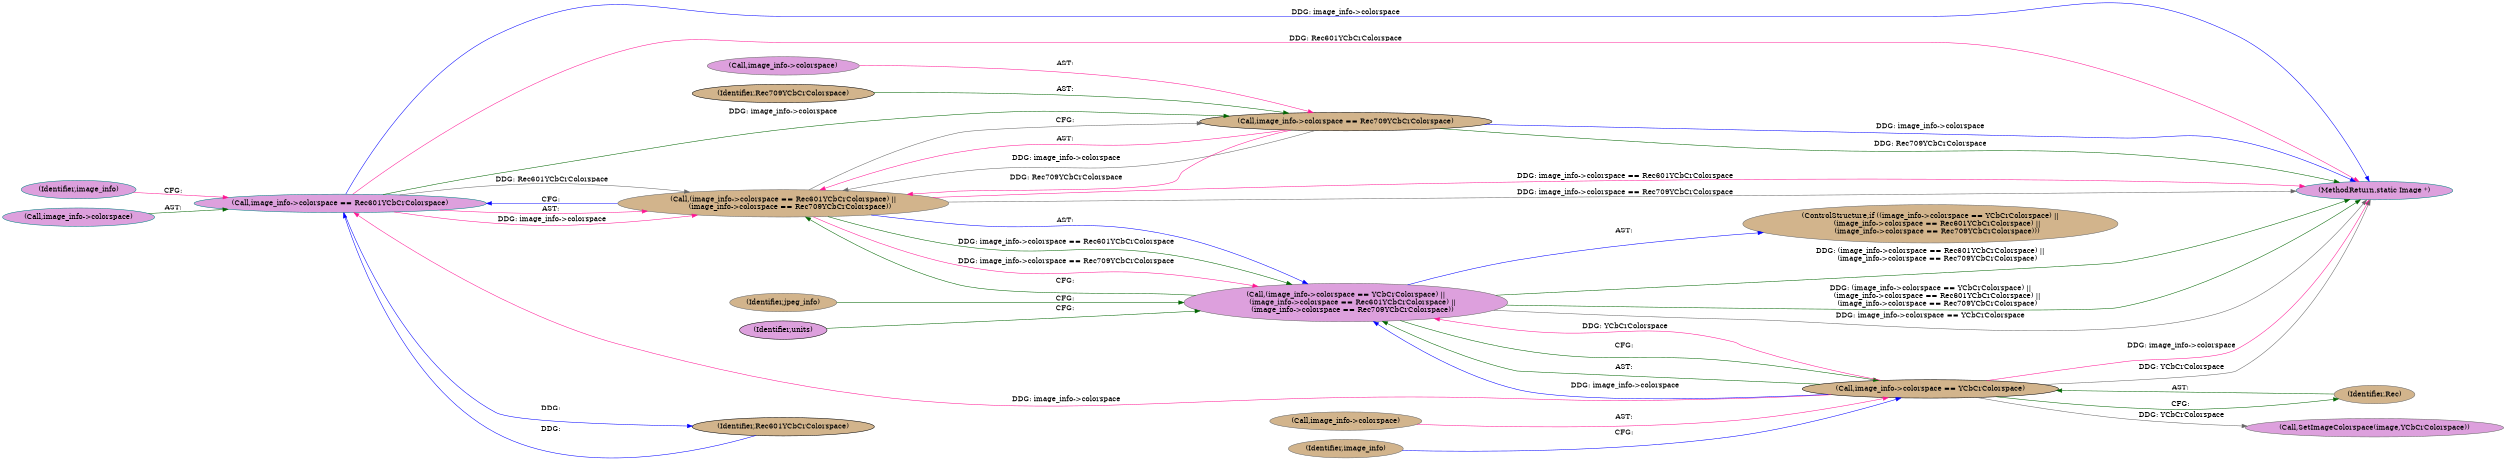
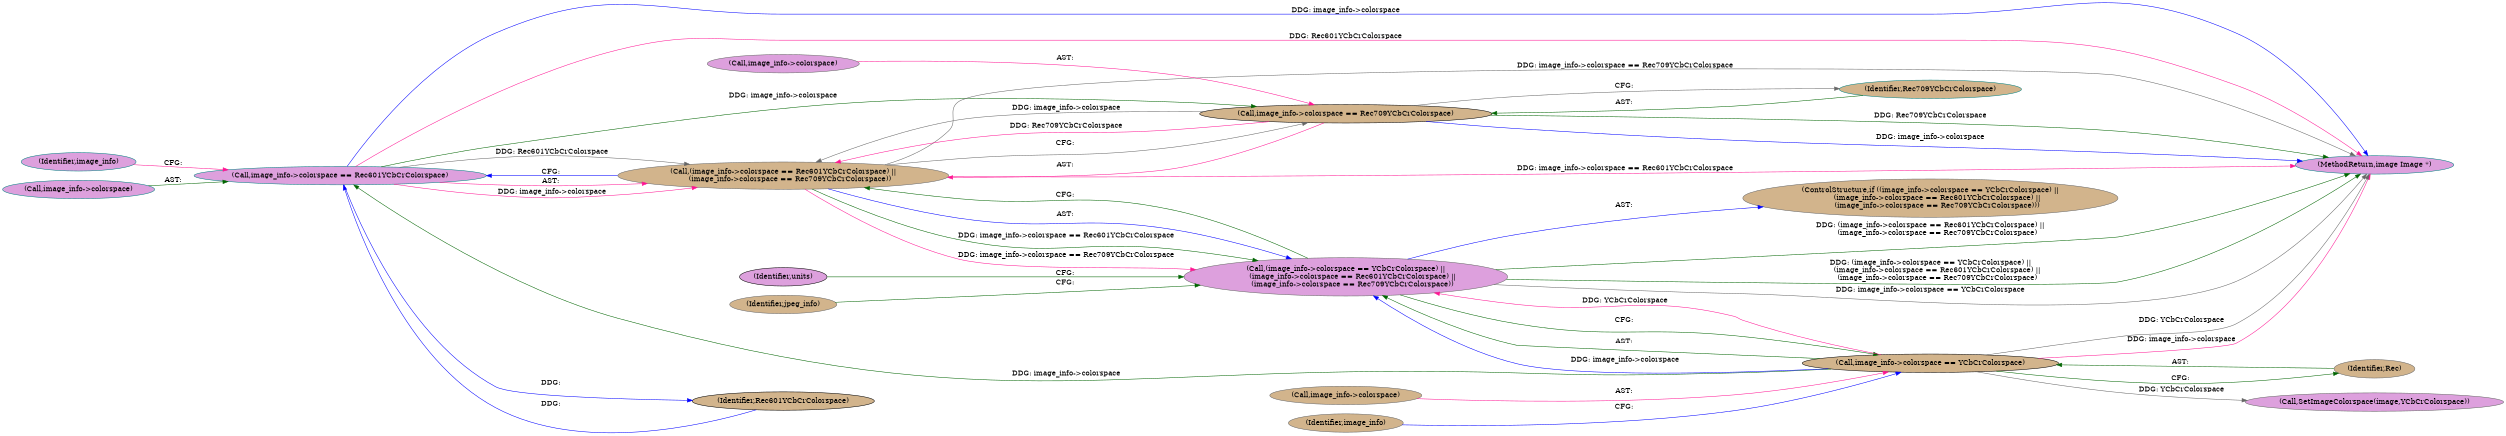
  digraph {
    rankdir=LR
    node [color=gray40 fillcolor=tan style=filled]
    edge [color=darkgreen]
    n1 [color=teal fillcolor=plum label="(Call,image_info->colorspace == Rec601YCbCrColorspace)"]
    n2 [label="(Call,(image_info->colorspace == Rec601YCbCrColorspace) ||\n      (image_info->colorspace == Rec709YCbCrColorspace))"]
    n3 [color=black label="(Call,image_info->colorspace == Rec709YCbCrColorspace)"]
    n4 [color=black label="(Identifier,Rec601YCbCrColorspace)"]
-   n5 [color=teal fillcolor=plum label="(MethodReturn,static Image *)"]
+   n5 [color=teal fillcolor=plum label="(MethodReturn,image Image *)"]
    n6 [fillcolor=plum label="(Call,(image_info->colorspace == YCbCrColorspace) ||\n      (image_info->colorspace == Rec601YCbCrColorspace) ||\n      (image_info->colorspace == Rec709YCbCrColorspace))"]
-   n7 [color=black label="(Identifier,Rec709YCbCrColorspace)"]
+   n7 [color=teal label="(Identifier,Rec709YCbCrColorspace)"]
    n8 [color=black label="(Call,image_info->colorspace == YCbCrColorspace)"]
    n9 [label="(Identifier,Rec)"]
    n10 [fillcolor=plum label="(Call,SetImageColorspace(image,YCbCrColorspace))"]
    n11 [label="(ControlStructure,if ((image_info->colorspace == YCbCrColorspace) ||\n      (image_info->colorspace == Rec601YCbCrColorspace) ||\n      (image_info->colorspace == Rec709YCbCrColorspace)))"]
    n12 [color=teal fillcolor=plum label="(Identifier,image_info)"]
    n13 [label="(Call,image_info->colorspace)"]
    n14 [color=black fillcolor=plum label="(Identifier,units)"]
    n15 [fillcolor=plum label="(Call,image_info->colorspace)"]
    n16 [label="(Identifier,jpeg_info)"]
    n17 [color=teal fillcolor=plum label="(Call,image_info->colorspace)"]
    n18 [label="(Identifier,image_info)"]
    n1 -> n2 [color=deeppink label="AST: "]
    n1 -> n2 [color=deeppink label="DDG: image_info->colorspace"]
    n1 -> n2 [color=gray40 label="DDG: Rec601YCbCrColorspace"]
    n1 -> n3 [label="DDG: image_info->colorspace"]
    n1 -> n4 [color=blue label="DDG: "]
    n1 -> n5 [color=blue label="DDG: image_info->colorspace"]
    n1 -> n5 [color=deeppink label="DDG: Rec601YCbCrColorspace"]
    n2 -> n1 [color=blue label="CFG: "]
    n2 -> n3 [color=gray40 label="CFG: "]
    n2 -> n5 [color=deeppink label="DDG: image_info->colorspace == Rec601YCbCrColorspace"]
    n2 -> n5 [color=gray40 label="DDG: image_info->colorspace == Rec709YCbCrColorspace"]
    n2 -> n6 [color=blue label="AST: "]
    n2 -> n6 [label="DDG: image_info->colorspace == Rec601YCbCrColorspace"]
    n2 -> n6 [color=deeppink label="DDG: image_info->colorspace == Rec709YCbCrColorspace"]
    n3 -> n2 [color=deeppink label="AST: "]
    n3 -> n2 [color=gray40 label="DDG: image_info->colorspace"]
    n3 -> n2 [color=deeppink label="DDG: Rec709YCbCrColorspace"]
    n3 -> n5 [color=blue label="DDG: image_info->colorspace"]
    n3 -> n5 [label="DDG: Rec709YCbCrColorspace"]
+   n3 -> n7 [color=gray40 label="CFG: "]
    n4 -> n1 [color=blue label="DDG: "]
    n6 -> n2 [label="CFG: "]
    n6 -> n5 [label="DDG: (image_info->colorspace == Rec601YCbCrColorspace) ||\n      (image_info->colorspace == Rec709YCbCrColorspace)"]
    n6 -> n5 [label="DDG: (image_info->colorspace == YCbCrColorspace) ||\n      (image_info->colorspace == Rec601YCbCrColorspace) ||\n      (image_info->colorspace == Rec709YCbCrColorspace)"]
    n6 -> n5 [color=gray40 label="DDG: image_info->colorspace == YCbCrColorspace"]
    n6 -> n8 [label="CFG: "]
    n6 -> n11 [color=blue label="AST: "]
    n7 -> n3 [label="AST: "]
-   n8 -> n1 [color=deeppink label="DDG: image_info->colorspace"]
+   n8 -> n1 [label="DDG: image_info->colorspace"]
    n8 -> n5 [color=deeppink label="DDG: image_info->colorspace"]
    n8 -> n5 [color=gray40 label="DDG: YCbCrColorspace"]
    n8 -> n6 [label="AST: "]
    n8 -> n6 [color=blue label="DDG: image_info->colorspace"]
    n8 -> n6 [color=deeppink label="DDG: YCbCrColorspace"]
    n8 -> n9 [label="CFG: "]
    n8 -> n10 [color=gray40 label="DDG: YCbCrColorspace"]
    n9 -> n8 [label="AST: "]
    n12 -> n1 [color=deeppink label="CFG: "]
    n13 -> n8 [color=deeppink label="AST: "]
    n14 -> n6 [label="CFG: "]
    n15 -> n3 [color=deeppink label="AST: "]
    n16 -> n6 [label="CFG: "]
    n17 -> n1 [label="AST: "]
    n18 -> n8 [color=blue label="CFG: "]
  }
